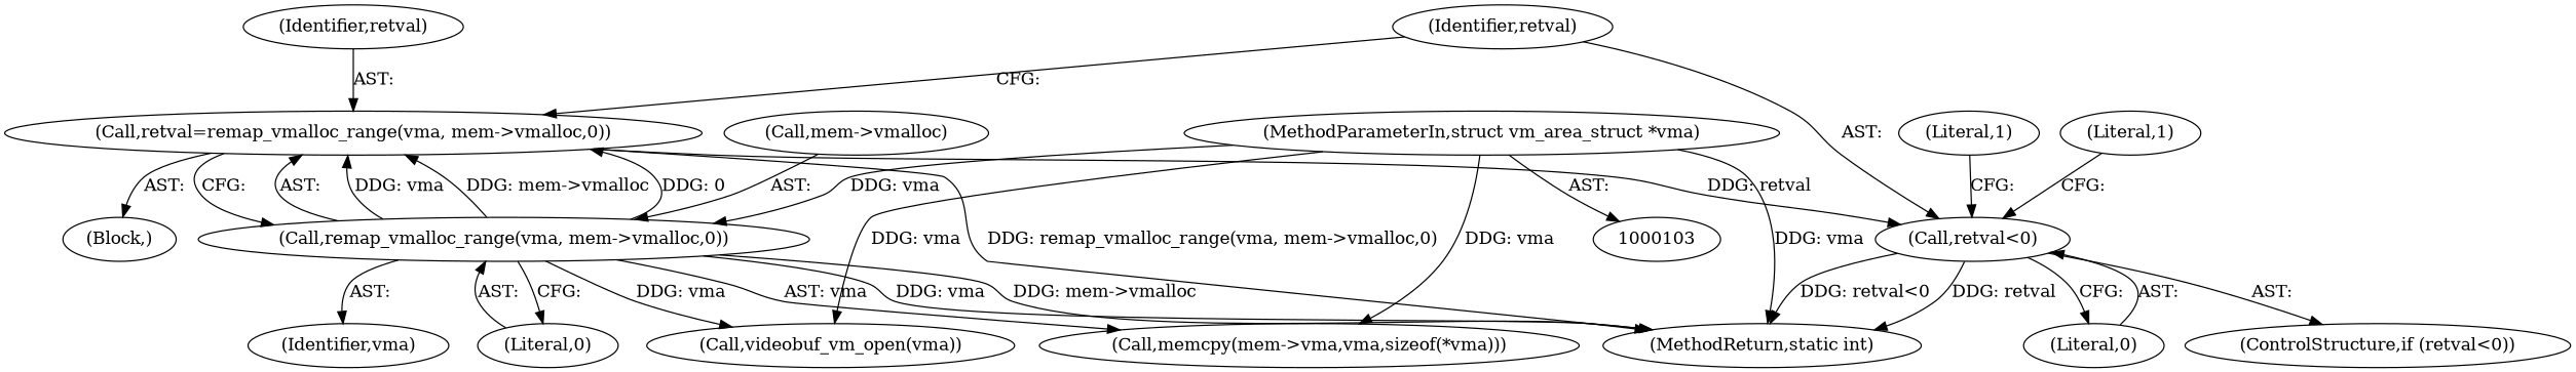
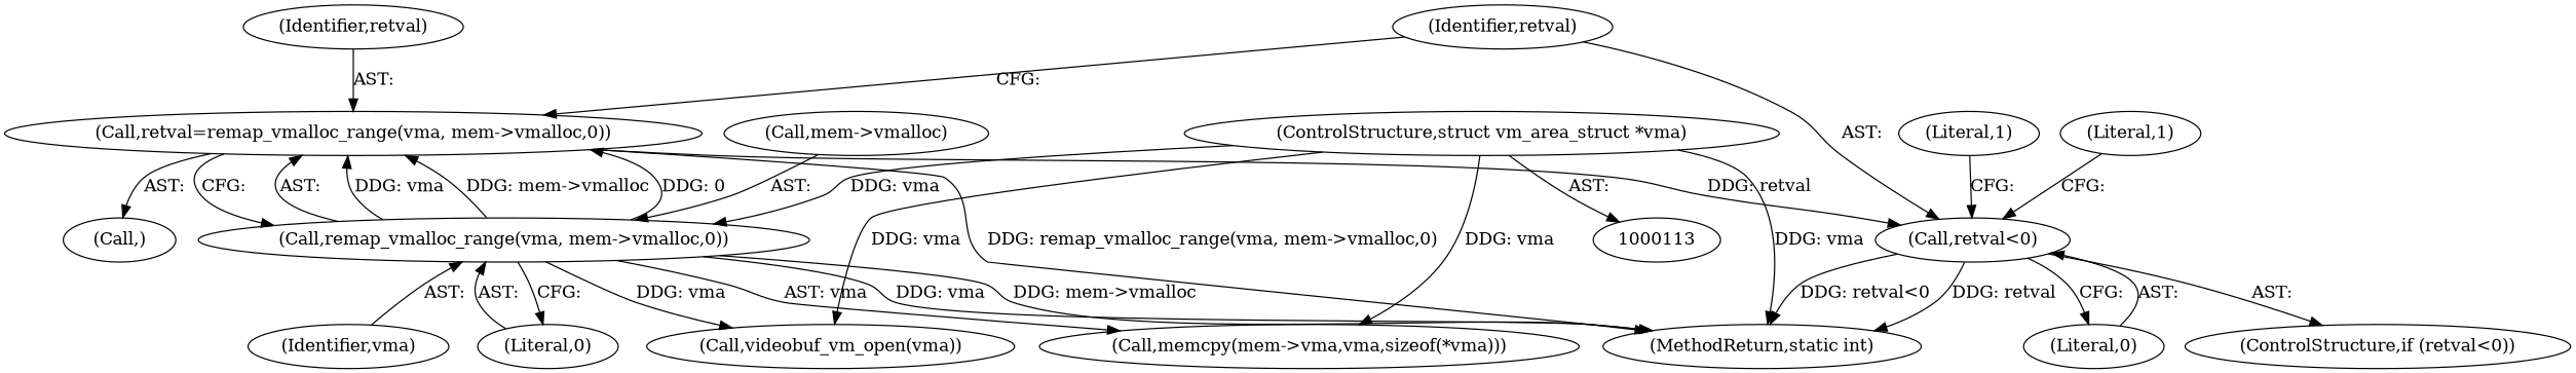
  digraph {
    n1 [label="(Call,retval=remap_vmalloc_range(vma, mem->vmalloc,0))"]
    n2 [label="(Call,remap_vmalloc_range(vma, mem->vmalloc,0))"]
    n3 [label="(Call,retval<0)"]
-   n4 [label="(Block,)"]
+   n4 [label="(Call,)"]
    n5 [label="(MethodReturn,static int)"]
    n6 [label="(Call,memcpy(mem->vma,vma,sizeof(*vma)))"]
    n7 [label="(Literal,0)"]
    n8 [label="(Call,videobuf_vm_open(vma))"]
    n9 [label="(Literal,0)"]
    n10 [label="(ControlStructure,if (retval<0))"]
-   n11 [label="(MethodParameterIn,struct vm_area_struct *vma)"]
-   1000103
+   n11 [label="(ControlStructure,struct vm_area_struct *vma)"]
+   1000103 [label=1000113]
    n13 [label="(Identifier,vma)"]
    n14 [label="(Call,mem->vmalloc)"]
    n15 [label="(Identifier,retval)"]
    n16 [label="(Literal,1)"]
    n17 [label="(Identifier,retval)"]
    n18 [label="(Literal,1)"]
    n1 -> n2 [label="CFG: "]
    n1 -> n3 [label="DDG: retval"]
    n1 -> n4 [label="AST: "]
    n1 -> n5 [label="DDG: remap_vmalloc_range(vma, mem->vmalloc,0)"]
    n2 -> n1 [label="AST: "]
    n2 -> n1 [label="DDG: vma"]
    n2 -> n1 [label="DDG: mem->vmalloc"]
    n2 -> n1 [label="DDG: 0"]
    n2 -> n5 [label="DDG: vma"]
    n2 -> n5 [label="DDG: mem->vmalloc"]
    n2 -> n6 [label="AST: vma"]
    n2 -> n7 [label="CFG: "]
    n2 -> n8 [label="DDG: vma"]
    n3 -> n5 [label="DDG: retval"]
    n3 -> n5 [label="DDG: retval<0"]
    n3 -> n9 [label="CFG: "]
    n3 -> n10 [label="AST: "]
    n7 -> n2 [label="AST: "]
    n9 -> n3 [label="AST: "]
    n11 -> n2 [label="DDG: vma"]
    n11 -> n5 [label="DDG: vma"]
    n11 -> n6 [label="DDG: vma"]
    n11 -> n8 [label="DDG: vma"]
    n11 -> 1000103 [label="AST: "]
-   n2 -> n13 [label="AST: "]
+   n13 -> n2 [label="AST: "]
    n14 -> n2 [label="AST: "]
    n15 -> n1 [label="CFG: "]
    n15 -> n3 [label="AST: "]
    n16 -> n3 [label="CFG: "]
    n17 -> n1 [label="AST: "]
    n18 -> n3 [label="CFG: "]
  }
